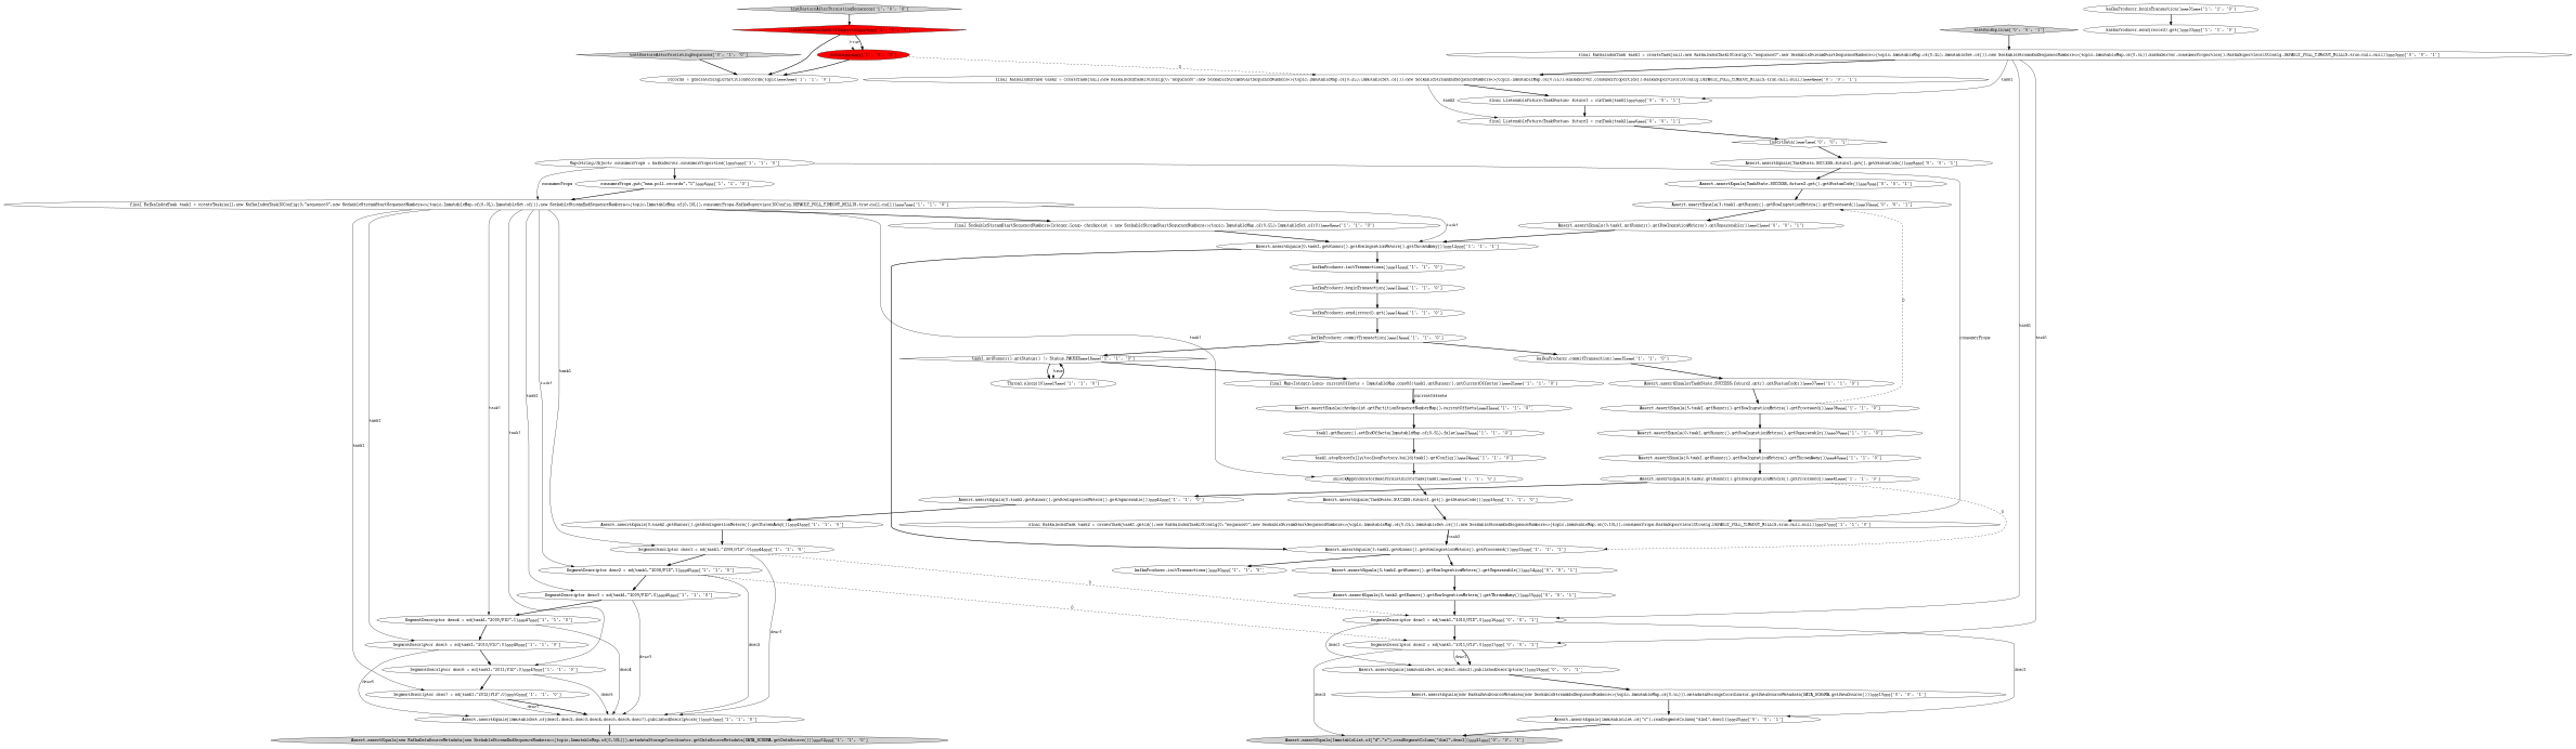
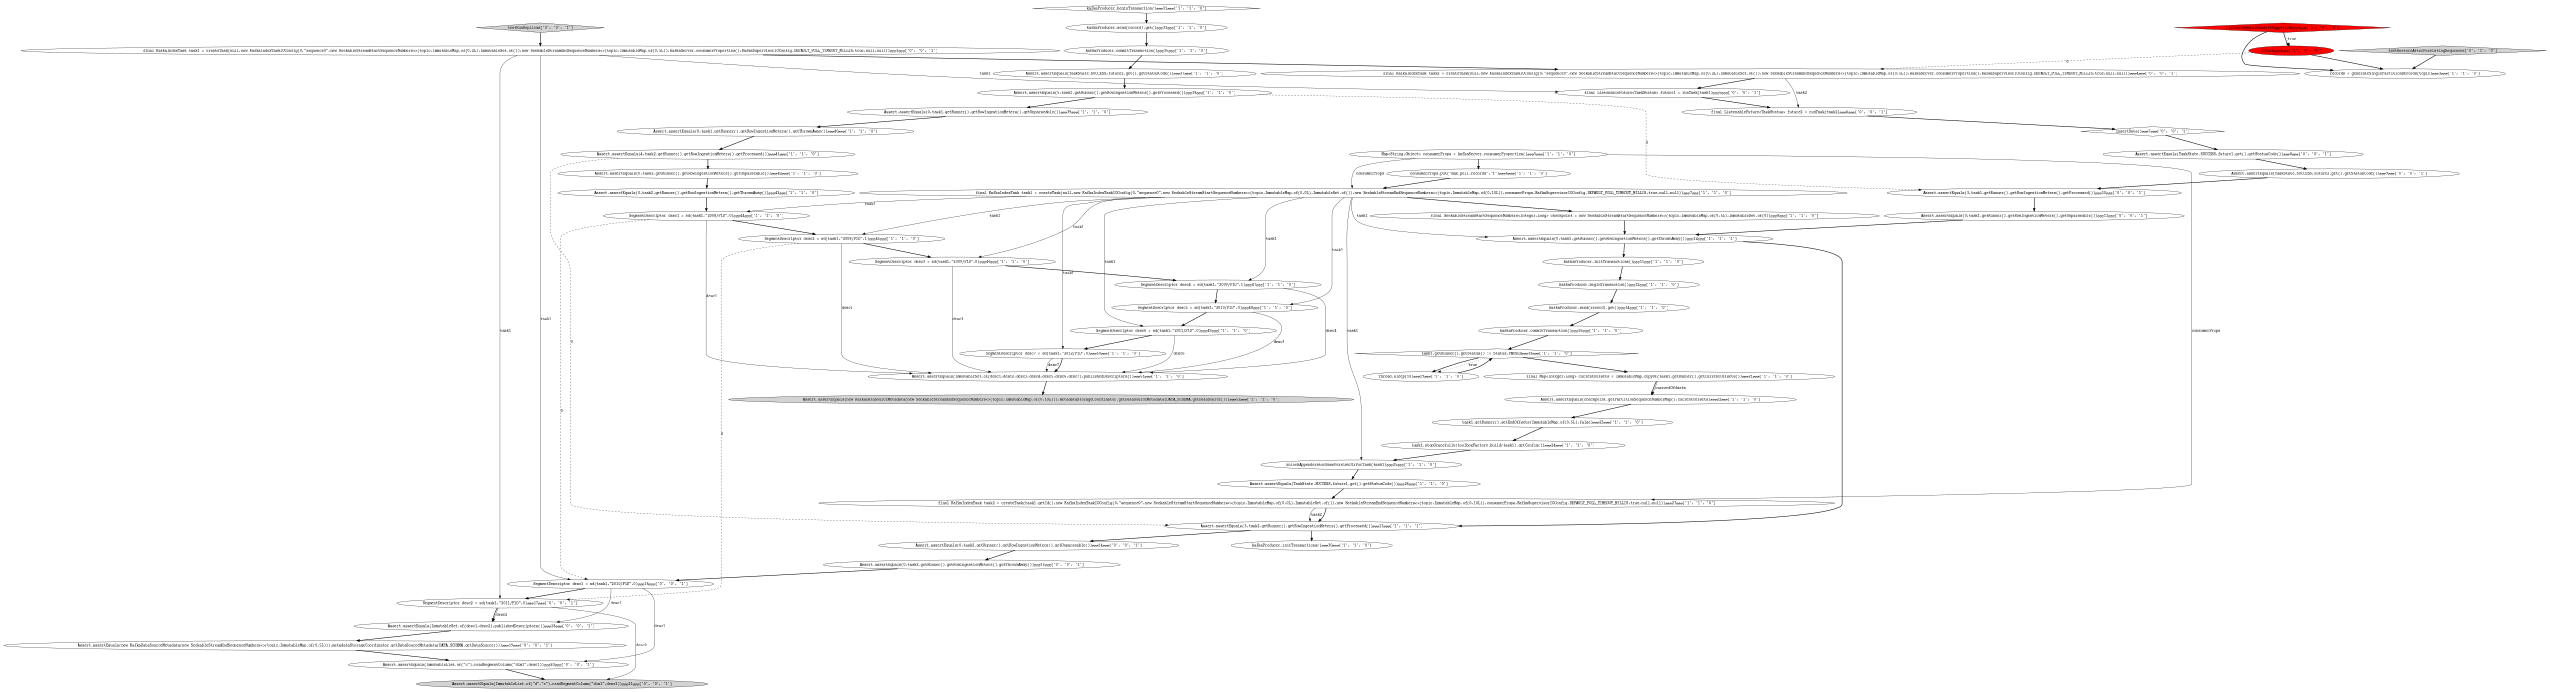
  digraph {
    fontname="Courier Prime"
    node [fillcolor=white fontname="Courier Prime" shape=ellipse style=filled]
    edge [fontname="Courier Prime" style=bold]
    n1 [label="Assert.assertEquals(0,task1.getRunner().getRowIngestionMeters().getThrownAway())@@@40@@@['1', '1', '0']"]
    n2 [label="Assert.assertEquals(4,task2.getRunner().getRowIngestionMeters().getProcessed())@@@41@@@['1', '1', '0']"]
    n3 [label="Assert.assertEquals(3,task2.getRunner().getRowIngestionMeters().getProcessed())@@@13@@@['1', '1', '1']"]
    n4 [label="Assert.assertEquals(0,task2.getRunner().getRowIngestionMeters().getUnparseable())@@@42@@@['1', '1', '0']"]
    n5 [label="SegmentDescriptor desc5 = sd(task1,\"2010/P1D\",0)@@@48@@@['1', '1', '0']"]
    n6 [label="SegmentDescriptor desc6 = sd(task1,\"2011/P1D\",0)@@@49@@@['1', '1', '0']"]
    n7 [label="Assert.assertEquals(ImmutableSet.of(desc1,desc2,desc3,desc4,desc5,desc6,desc7),publishedDescriptors())@@@51@@@['1', '1', '0']"]
    n8 [label="SegmentDescriptor desc7 = sd(task1,\"2012/P1D\",0)@@@50@@@['1', '1', '0']"]
    n9 [fillcolor=lightgray label="Assert.assertEquals(new KafkaDataSourceMetadata(new SeekableStreamEndSequenceNumbers<>(topic,ImmutableMap.of(0,10L))),metadataStorageCoordinator.getDataSourceMetadata(DATA_SCHEMA.getDataSource()))@@@52@@@['1', '1', '0']"]
    n10 [label="final KafkaIndexTask task1 = createTask(null,new KafkaIndexTaskIOConfig(0,\"sequence0\",new SeekableStreamStartSequenceNumbers<>(topic,ImmutableMap.of(0,2L),ImmutableSet.of()),new SeekableStreamEndSequenceNumbers<>(topic,ImmutableMap.of(0,5L)),kafkaServer.consumerProperties(),KafkaSupervisorIOConfig.DEFAULT_POLL_TIMEOUT_MILLIS,true,null,null))@@@3@@@['0', '0', '1']"]
    n11 [label="final ListenableFuture<TaskStatus> future1 = runTask(task1)@@@5@@@['0', '0', '1']"]
    n12 [label="SegmentDescriptor desc1 = sd(task1,\"2010/P1D\",0)@@@16@@@['0', '0', '1']"]
    n13 [label="final KafkaIndexTask task2 = createTask(null,new KafkaIndexTaskIOConfig(0,\"sequence0\",new SeekableStreamStartSequenceNumbers<>(topic,ImmutableMap.of(0,2L),ImmutableSet.of()),new SeekableStreamEndSequenceNumbers<>(topic,ImmutableMap.of(0,5L)),kafkaServer.consumerProperties(),KafkaSupervisorIOConfig.DEFAULT_POLL_TIMEOUT_MILLIS,true,null,null))@@@4@@@['0', '0', '1']"]
    n14 [label="SegmentDescriptor desc2 = sd(task1,\"2011/P1D\",0)@@@17@@@['0', '0', '1']"]
    n15 [label="final ListenableFuture<TaskStatus> future2 = runTask(task2)@@@6@@@['0', '0', '1']"]
    n16 [label="Assert.assertEquals(ImmutableList.of(\"c\"),readSegmentColumn(\"dim1\",desc1))@@@20@@@['0', '0', '1']"]
    n17 [label="Assert.assertEquals(ImmutableSet.of(desc1,desc2),publishedDescriptors())@@@18@@@['0', '0', '1']"]
    n18 [fillcolor=lightgray label="Assert.assertEquals(ImmutableList.of(\"d\",\"e\"),readSegmentColumn(\"dim1\",desc2))@@@21@@@['0', '0', '1']"]
    n19 [label="kafkaProducer.send(record).get()@@@33@@@['1', '1', '0']"]
    n20 [label="kafkaProducer.commitTransaction()@@@35@@@['1', '1', '0']"]
    n21 [label="Assert.assertEquals(TaskState.SUCCESS,future2.get().getStatusCode())@@@37@@@['1', '1', '0']"]
    n22 [label="Assert.assertEquals(0,task1.getRunner().getRowIngestionMeters().getUnparseable())@@@11@@@['0', '0', '1']"]
    n23 [label="Assert.assertEquals(0,task1.getRunner().getRowIngestionMeters().getThrownAway())@@@12@@@['1', '1', '1']"]
    n24 [label="kafkaProducer.initTransactions()@@@11@@@['1', '1', '0']"]
    n25 [label="Assert.assertEquals(0,task2.getRunner().getRowIngestionMeters().getUnparseable())@@@14@@@['0', '0', '1']"]
    n26 [label="Assert.assertEquals(0,task2.getRunner().getRowIngestionMeters().getThrownAway())@@@15@@@['0', '0', '1']"]
-   n27 [label="kafkaProducer.beginTransaction()@@@31@@@['1', '1', '0']"]
+   n27 [label="kafkaProducer.beginTransaction()@@@31@@@['1', '1', '0']" shape=diamond]
    n28 [label="kafkaProducer.commitTransaction()@@@16@@@['1', '1', '0']"]
    n29 [label="task1.getRunner().getStatus() != Status.PAUSED@@@18@@@['1', '1', '0']" shape=diamond]
    n30 [label="Thread.sleep(10)@@@19@@@['1', '1', '0']"]
    n31 [label="final Map<Integer,Long> currentOffsets = ImmutableMap.copyOf(task1.getRunner().getCurrentOffsets())@@@21@@@['1', '1', '0']"]
    n32 [label="Assert.assertEquals(0,task1.getRunner().getRowIngestionMeters().getUnparseable())@@@39@@@['1', '1', '0']"]
    n33 [fillcolor=lightgray label="testRunReplicas['0', '0', '1']" shape=diamond]
    n34 [label="final SeekableStreamStartSequenceNumbers<Integer,Long> checkpoint = new SeekableStreamStartSequenceNumbers<>(topic,ImmutableMap.of(0,5L),ImmutableSet.of(0))@@@8@@@['1', '1', '0']"]
    n35 [label="Assert.assertEquals(TaskState.SUCCESS,future1.get().getStatusCode())@@@26@@@['1', '1', '0']"]
    n36 [label="final KafkaIndexTask task2 = createTask(task1.getId(),new KafkaIndexTaskIOConfig(0,\"sequence0\",new SeekableStreamStartSequenceNumbers<>(topic,ImmutableMap.of(0,0L),ImmutableSet.of()),new SeekableStreamEndSequenceNumbers<>(topic,ImmutableMap.of(0,10L)),consumerProps,KafkaSupervisorIOConfig.DEFAULT_POLL_TIMEOUT_MILLIS,true,null,null))@@@27@@@['1', '1', '0']"]
    n37 [label="Assert.assertEquals(new KafkaDataSourceMetadata(new SeekableStreamEndSequenceNumbers<>(topic,ImmutableMap.of(0,5L))),metadataStorageCoordinator.getDataSourceMetadata(DATA_SCHEMA.getDataSource()))@@@19@@@['0', '0', '1']"]
    n38 [label="SegmentDescriptor desc4 = sd(task1,\"2009/P1D\",1)@@@47@@@['1', '1', '0']"]
    n39 [label="insertData()@@@7@@@['0', '0', '1']" shape=diamond]
    n40 [label="Assert.assertEquals(TaskState.SUCCESS,future1.get().getStatusCode())@@@8@@@['0', '0', '1']"]
    n41 [label="SegmentDescriptor desc2 = sd(task1,\"2008/P1D\",1)@@@45@@@['1', '1', '0']"]
    n42 [label="SegmentDescriptor desc3 = sd(task1,\"2009/P1D\",0)@@@46@@@['1', '1', '0']"]
    n43 [label="task1.getRunner().setEndOffsets(ImmutableMap.of(0,5L),false)@@@23@@@['1', '1', '0']"]
    n44 [label="task1.stopGracefully(toolboxFactory.build(task1).getConfig())@@@24@@@['1', '1', '0']"]
    n45 [label="unlockAppenderatorBasePersistDirForTask(task1)@@@25@@@['1', '1', '0']"]
    n46 [label="Map<String,Object> consumerProps = kafkaServer.consumerProperties()@@@5@@@['1', '1', '0']"]
    n47 [label="consumerProps.put(\"max.poll.records\",\"1\")@@@6@@@['1', '1', '0']"]
    n48 [label="final KafkaIndexTask task1 = createTask(null,new KafkaIndexTaskIOConfig(0,\"sequence0\",new SeekableStreamStartSequenceNumbers<>(topic,ImmutableMap.of(0,0L),ImmutableSet.of()),new SeekableStreamEndSequenceNumbers<>(topic,ImmutableMap.of(0,10L)),consumerProps,KafkaSupervisorIOConfig.DEFAULT_POLL_TIMEOUT_MILLIS,true,null,null))@@@7@@@['1', '1', '0']"]
    n49 [label="Assert.assertEquals(TaskState.SUCCESS,future2.get().getStatusCode())@@@9@@@['0', '0', '1']"]
    n50 [label="Assert.assertEquals(3,task1.getRunner().getRowIngestionMeters().getProcessed())@@@10@@@['0', '0', '1']"]
    n51 [label="kafkaProducer.beginTransaction()@@@12@@@['1', '1', '0']"]
    n52 [label="kafkaProducer.initTransactions()@@@30@@@['1', '1', '0']"]
    n53 [label="Assert.assertEquals(checkpoint.getPartitionSequenceNumberMap(),currentOffsets)@@@22@@@['1', '1', '0']"]
    n54 [label="Assert.assertEquals(0,task2.getRunner().getRowIngestionMeters().getThrownAway())@@@43@@@['1', '1', '0']"]
    n55 [label="SegmentDescriptor desc1 = sd(task1,\"2008/P1D\",0)@@@44@@@['1', '1', '0']"]
    n56 [label="kafkaProducer.send(record).get()@@@14@@@['1', '1', '0']"]
    n57 [fillcolor=lightgray label="testRestoreAfterPersistingSequences['0', '1', '0']" shape=diamond]
    n58 [label="records = generateSinglePartitionRecords(topic)@@@3@@@['1', '1', '0']"]
    n59 [label="Assert.assertEquals(5,task1.getRunner().getRowIngestionMeters().getProcessed())@@@38@@@['1', '1', '0']"]
    n60 [fillcolor=red label="return@@@4@@@['1', '0', '0']"]
-   n61 [fillcolor=lightgray label="testRestoreAfterPersistingSequences['1', '0', '0']" shape=diamond]
    n62 [fillcolor=red label="!isIncrementalHandoffSupported@@@3@@@['1', '0', '0']" shape=diamond]
    n1 -> n2
    n2 -> n3 [label=0 style=dashed]
    n2 -> n4
    n3 -> n25
    n3 -> n52
    n4 -> n54
    n5 -> n6
    n5 -> n7 [label=desc5 style=solid]
    n6 -> n7 [label=desc6 style=solid]
    n6 -> n8
    n7 -> n9
    n8 -> n7 [label=desc7 style=solid]
    n8 -> n7
    n10 -> n11 [label=task1 style=solid]
    n10 -> n12 [label=task1 style=solid]
    n10 -> n13
    n10 -> n14 [label=task1 style=solid]
    n11 -> n15
    n12 -> n14
    n12 -> n16 [label=desc1 style=solid]
    n12 -> n17 [label=desc1 style=solid]
    n13 -> n11
    n13 -> n15 [label=task2 style=solid]
    n14 -> n17 [label=desc2 style=solid]
    n14 -> n17
    n14 -> n18 [label=desc2 style=solid]
    n15 -> n39
    n16 -> n18
    n17 -> n37
-   n28 -> n20
+   n19 -> n20
    n20 -> n21
    n21 -> n59
    n22 -> n23
    n23 -> n3
    n23 -> n24
    n24 -> n51
    n25 -> n26
    n26 -> n12
    n27 -> n19
    n28 -> n29
    n29 -> n30
    n29 -> n30 [label=true style=dotted]
    n29 -> n31
    n30 -> n29
    n31 -> n53
    n31 -> n53 [label=currentOffsets style=solid]
    n32 -> n1
    n33 -> n10
    n34 -> n23
    n35 -> n36
    n36 -> n3
    n36 -> n3 [label=task2 style=solid]
    n37 -> n16
    n38 -> n5
    n38 -> n7 [label=desc4 style=solid]
    n39 -> n40
    n40 -> n49
    n41 -> n7 [label=desc2 style=solid]
    n41 -> n14 [label=0 style=dashed]
    n41 -> n42
    n42 -> n7 [label=desc3 style=solid]
    n42 -> n38
    n43 -> n44
    n44 -> n45
    n45 -> n35
    n46 -> n36 [label=consumerProps style=solid]
    n46 -> n47
    n46 -> n48 [label=consumerProps style=solid]
    n47 -> n48
    n48 -> n5 [label=task1 style=solid]
    n48 -> n6 [label=task1 style=solid]
    n48 -> n8 [label=task1 style=solid]
    n48 -> n23 [label=task1 style=solid]
    n48 -> n34
    n48 -> n38 [label=task1 style=solid]
    n48 -> n41 [label=task1 style=solid]
    n48 -> n42 [label=task1 style=solid]
    n48 -> n45 [label=task1 style=solid]
    n48 -> n55 [label=task1 style=solid]
    n49 -> n50
    n50 -> n22
    n51 -> n56
    n53 -> n43
    n54 -> n55
    n55 -> n7 [label=desc1 style=solid]
    n55 -> n12 [label=0 style=dashed]
    n55 -> n41
    n56 -> n28
    n57 -> n58
    n59 -> n32
    n59 -> n50 [label=0 style=dashed]
    n60 -> n13 [label=0 style=dashed]
    n60 -> n58
-   n61 -> n62
    n62 -> n58
    n62 -> n60 [label=true style=dotted]
    n62 -> n60
  }
